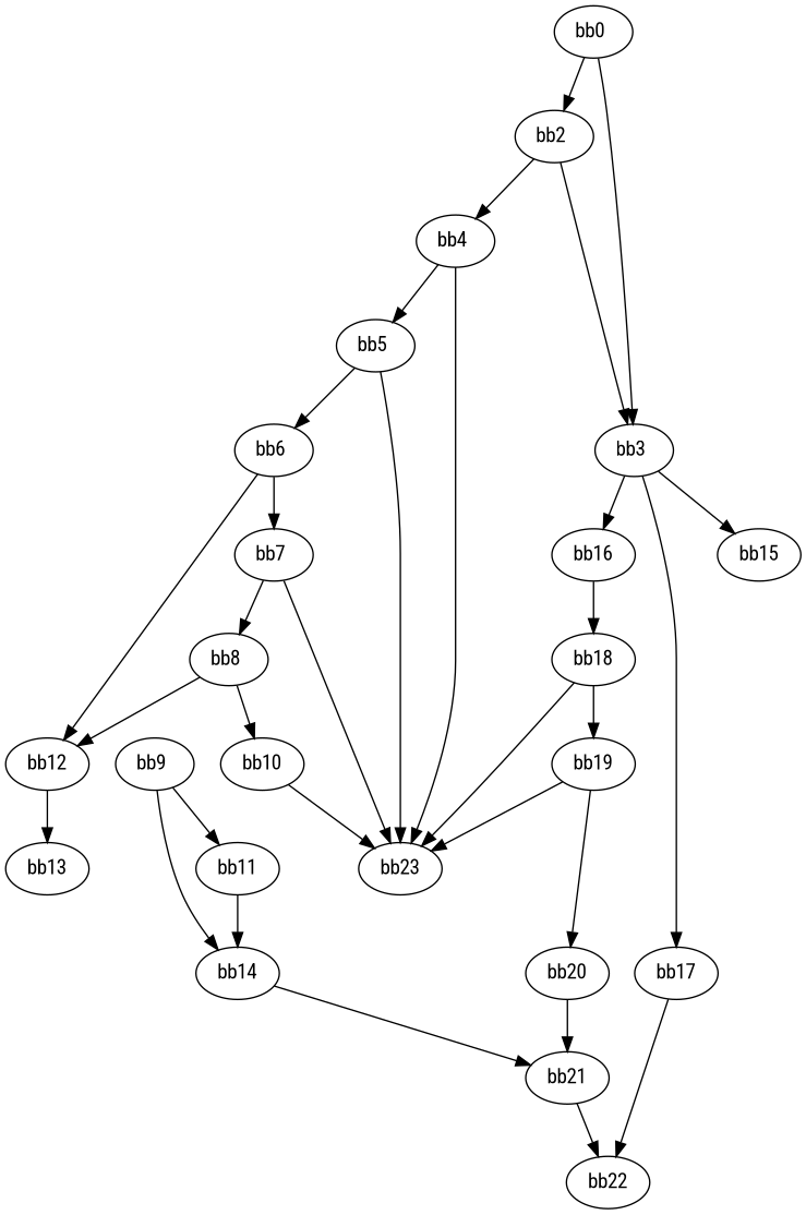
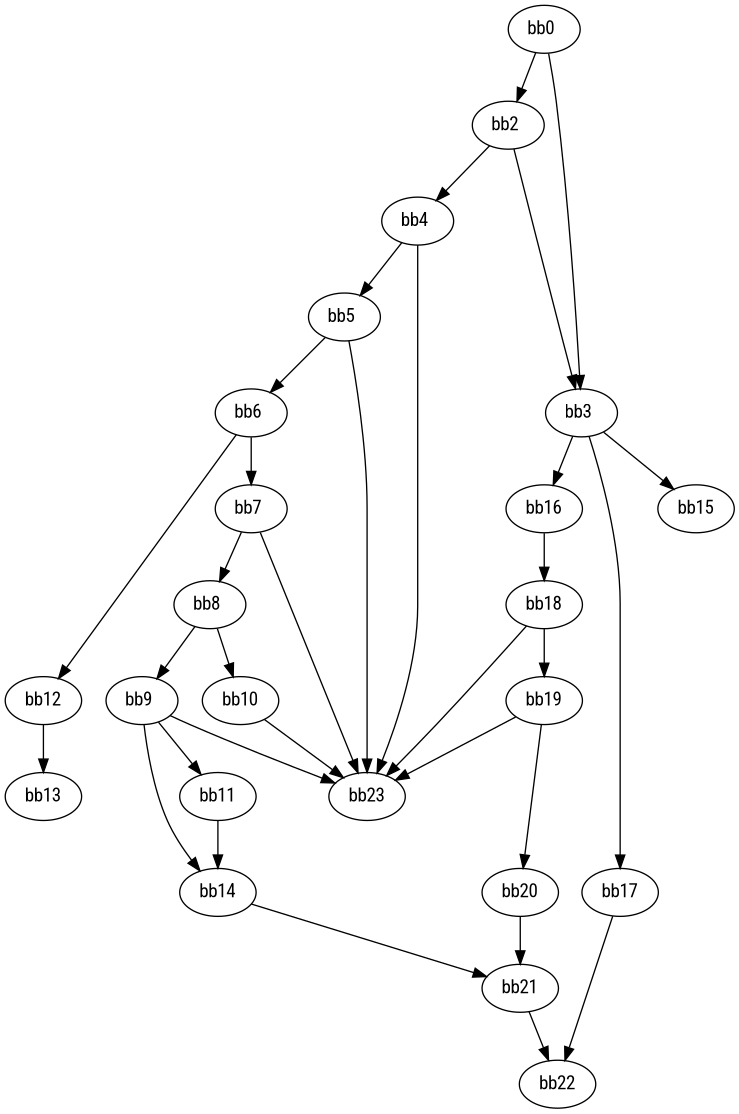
  digraph {
    fontname="Roboto Condensed"
    node [fontname="Roboto Condensed"]
    edge [fontname="Roboto Condensed"]
    n1 [label="bb0\l"]
    n2 [label="bb2\l"]
    n3 [label="bb3\l"]
    n4 [label="bb4\l"]
    n5 [label="bb15\l"]
    n6 [label="bb16\l"]
    n7 [label="bb17\l"]
    n8 [label="bb5\l"]
    n9 [label="bb23\l"]
    n10 [label="bb18\l"]
    n11 [label="bb22\l"]
    n12 [label="bb6\l"]
    n13 [label="bb7\l"]
    n14 [label="bb12\l"]
    n15 [label="bb8\l"]
    n16 [label="bb13\l"]
    n17 [label="bb9\l"]
    n18 [label="bb10\l"]
    n19 [label="bb11\l"]
    n20 [label="bb14\l"]
    n21 [label="bb21\l"]
    n22 [label="bb19\l"]
    n23 [label="bb20\l"]
    n1 -> n2
    n1 -> n3
    n2 -> n3
    n2 -> n4
    n3 -> n5
    n3 -> n6
    n3 -> n7
    n4 -> n8
    n4 -> n9
    n6 -> n10
    n7 -> n11
    n8 -> n9
    n8 -> n12
    n10 -> n9
    n10 -> n22
    n12 -> n13
    n12 -> n14
    n13 -> n9
    n13 -> n15
    n14 -> n16
-   n15 -> n14
+   n15 -> n17
    n15 -> n18
+   n17 -> n9
    n17 -> n19
    n17 -> n20
    n18 -> n9
    n19 -> n20
    n20 -> n21
    n21 -> n11
    n22 -> n9
    n22 -> n23
    n23 -> n21
  }
